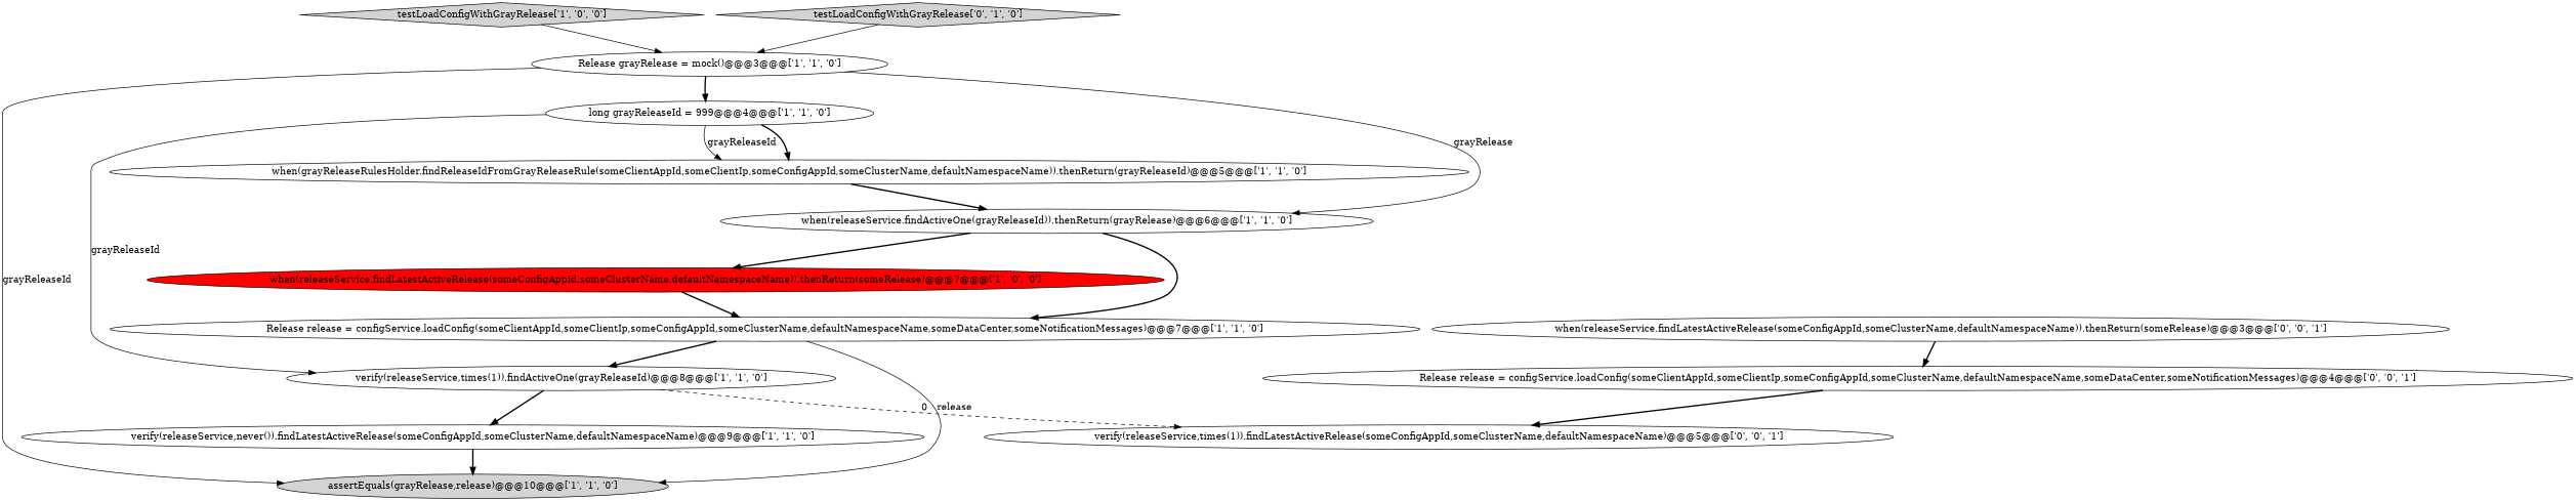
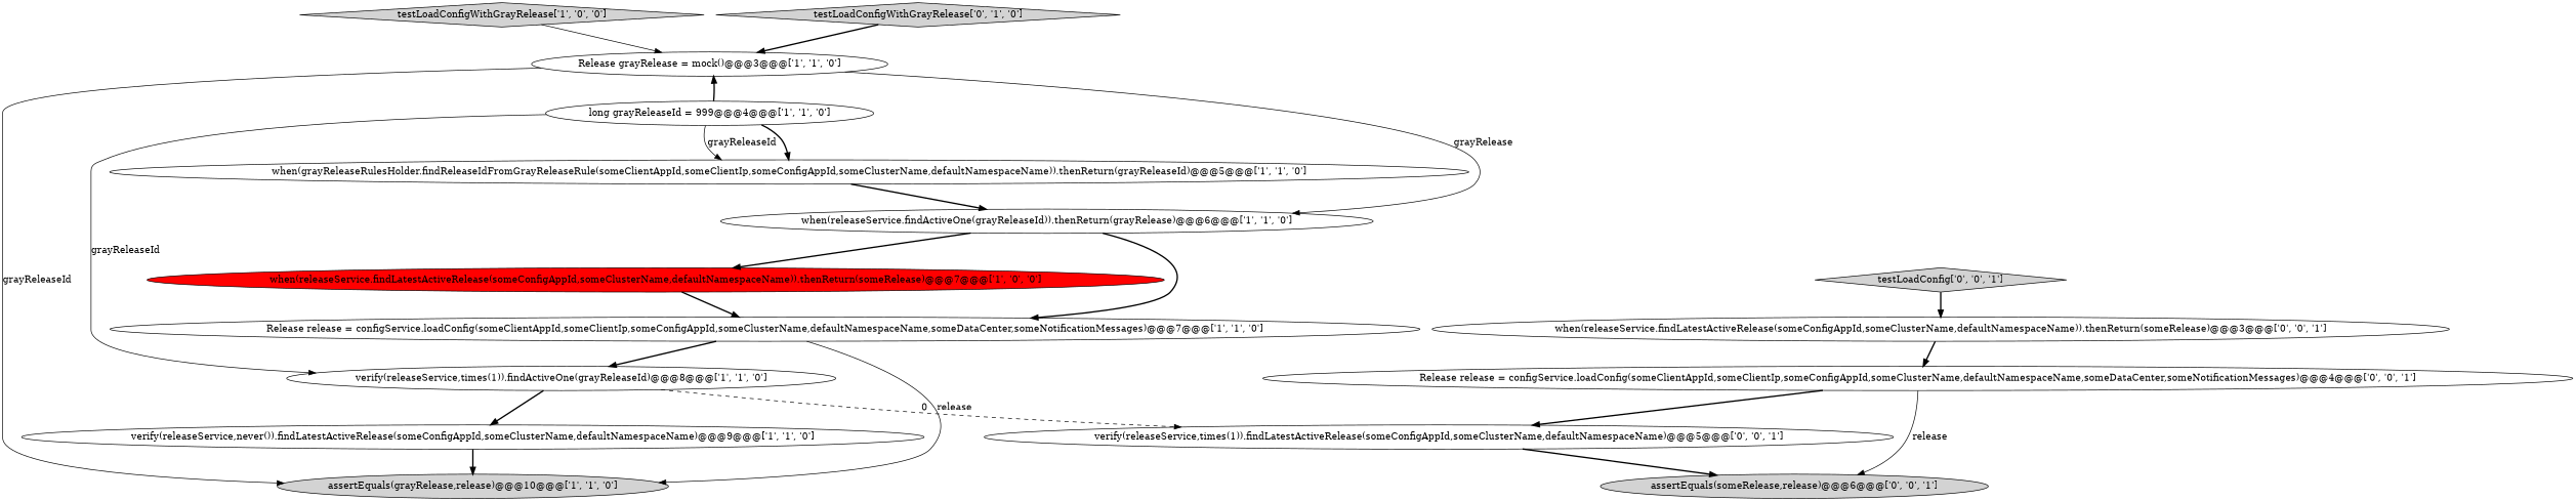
  digraph {
    node [fillcolor=white shape=ellipse style=filled]
    edge [style=bold]
    n1 [label="when(releaseService.findActiveOne(grayReleaseId)).thenReturn(grayRelease)@@@6@@@['1', '1', '0']"]
    n2 [label="Release release = configService.loadConfig(someClientAppId,someClientIp,someConfigAppId,someClusterName,defaultNamespaceName,someDataCenter,someNotificationMessages)@@@7@@@['1', '1', '0']"]
    n3 [fillcolor=red label="when(releaseService.findLatestActiveRelease(someConfigAppId,someClusterName,defaultNamespaceName)).thenReturn(someRelease)@@@7@@@['1', '0', '0']"]
    n4 [fillcolor=lightgray label="assertEquals(grayRelease,release)@@@10@@@['1', '1', '0']"]
    n5 [label="verify(releaseService,times(1)).findActiveOne(grayReleaseId)@@@8@@@['1', '1', '0']"]
    n6 [fillcolor=lightgray label="testLoadConfigWithGrayRelease['1', '0', '0']" shape=diamond]
    n7 [label="Release grayRelease = mock()@@@3@@@['1', '1', '0']"]
    n8 [label="long grayReleaseId = 999@@@4@@@['1', '1', '0']"]
    n9 [label="when(releaseService.findLatestActiveRelease(someConfigAppId,someClusterName,defaultNamespaceName)).thenReturn(someRelease)@@@3@@@['0', '0', '1']"]
    n10 [label="Release release = configService.loadConfig(someClientAppId,someClientIp,someConfigAppId,someClusterName,defaultNamespaceName,someDataCenter,someNotificationMessages)@@@4@@@['0', '0', '1']"]
    n11 [label="verify(releaseService,times(1)).findLatestActiveRelease(someConfigAppId,someClusterName,defaultNamespaceName)@@@5@@@['0', '0', '1']"]
+   n12 [fillcolor=lightgray label="assertEquals(someRelease,release)@@@6@@@['0', '0', '1']"]
    n13 [label="when(grayReleaseRulesHolder.findReleaseIdFromGrayReleaseRule(someClientAppId,someClientIp,someConfigAppId,someClusterName,defaultNamespaceName)).thenReturn(grayReleaseId)@@@5@@@['1', '1', '0']"]
    n14 [label="verify(releaseService,never()).findLatestActiveRelease(someConfigAppId,someClusterName,defaultNamespaceName)@@@9@@@['1', '1', '0']"]
+   n15 [fillcolor=lightgray label="testLoadConfig['0', '0', '1']" shape=diamond]
    n16 [fillcolor=lightgray label="testLoadConfigWithGrayRelease['0', '1', '0']" shape=diamond]
    n1 -> n2
    n1 -> n3
    n2 -> n4 [label=release style=solid]
    n2 -> n5
    n3 -> n2
    n5 -> n11 [label=0 style=dashed]
    n5 -> n14
    n6 -> n7 [style=solid]
    n7 -> n1 [label=grayRelease style=solid]
    n7 -> n4 [label=grayReleaseId style=solid]
-   n7 -> n8
+   n8 -> n7
    n8 -> n5 [label=grayReleaseId style=solid]
    n8 -> n13
    n8 -> n13 [label=grayReleaseId style=solid]
    n9 -> n10
    n10 -> n11
+   n10 -> n12 [label=release style=solid]
+   n11 -> n12
    n13 -> n1
    n14 -> n4
-   n16 -> n7 [style=solid]
+   n15 -> n9
+   n16 -> n7
  }
